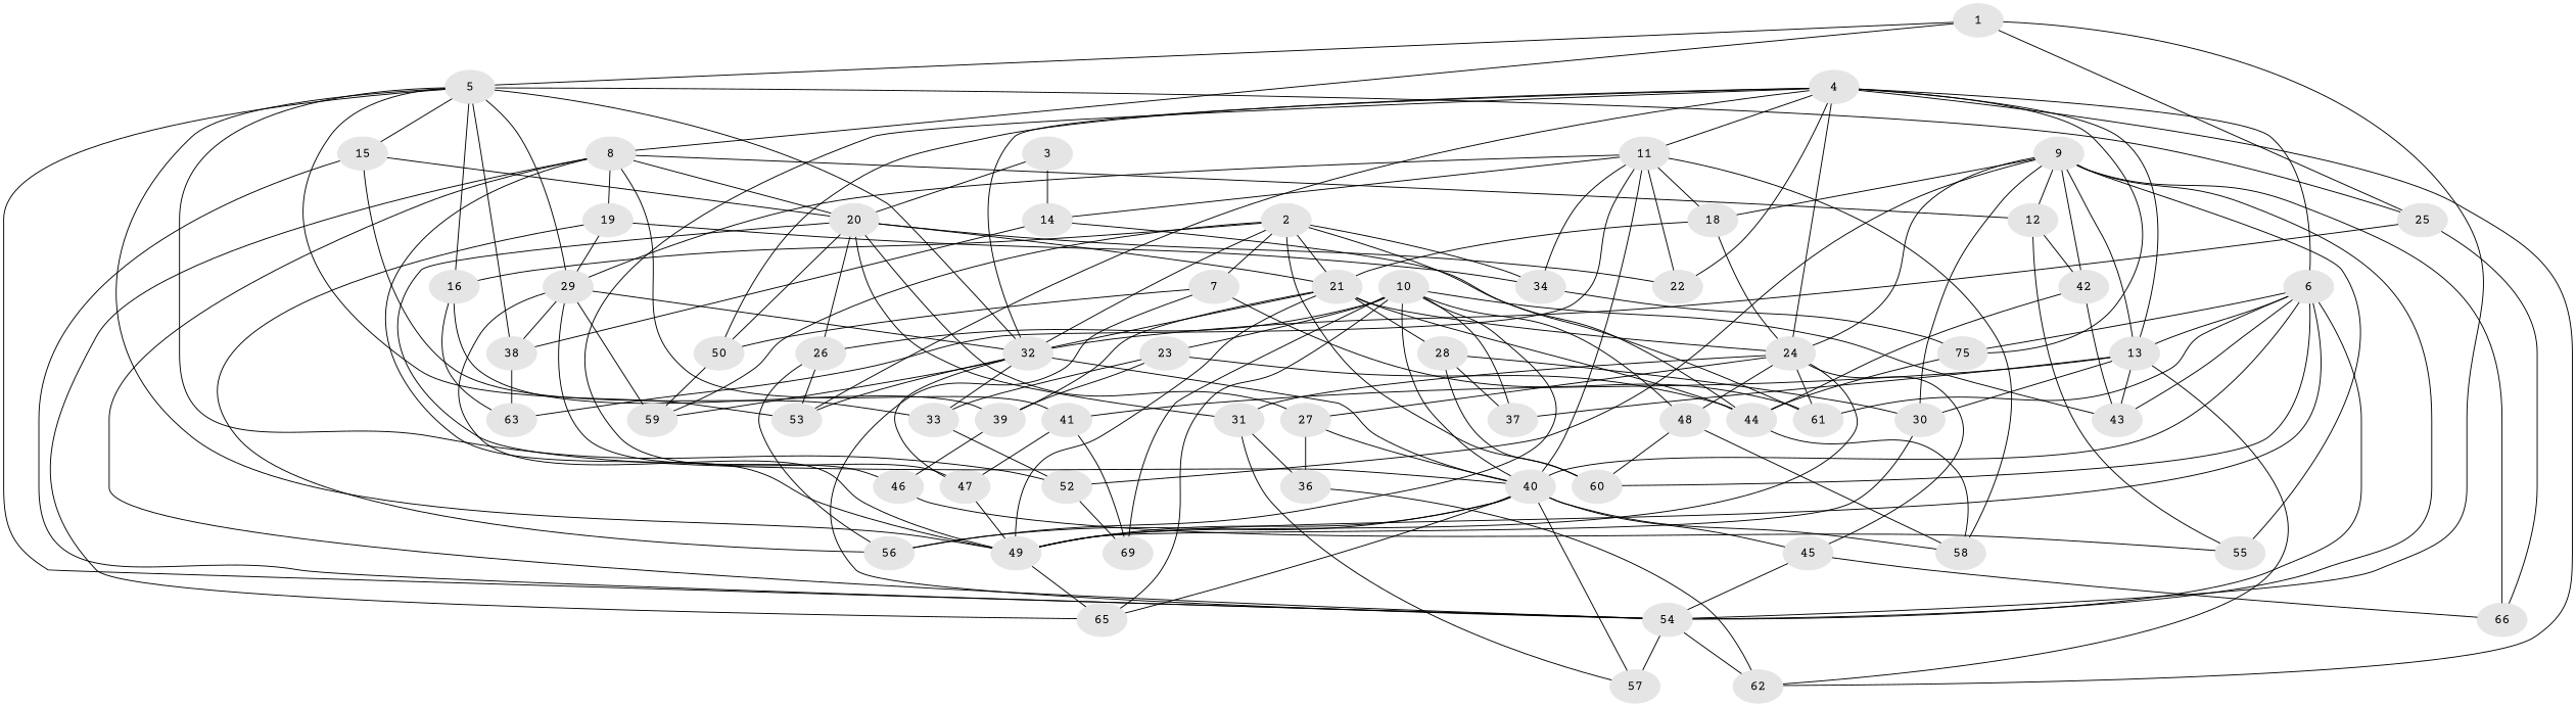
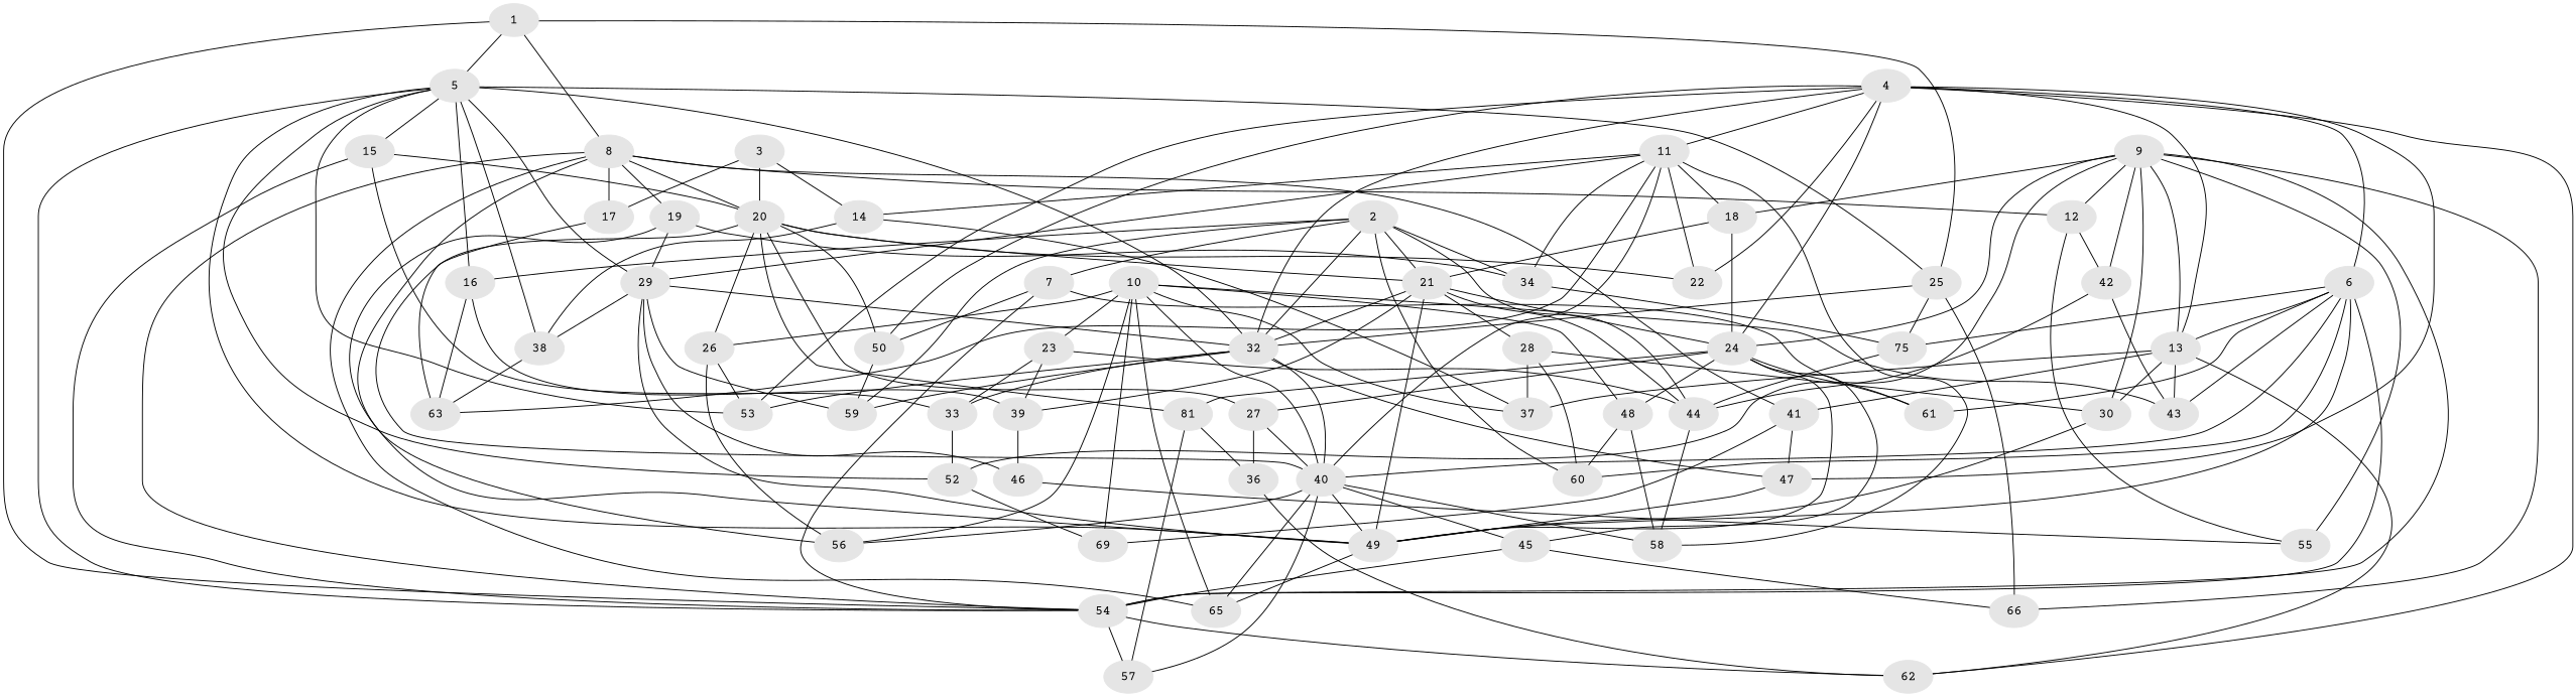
  graph {
    fontname="Courier Prime"
    node [color=gray90 fontname="Courier Prime" style=filled]
    edge [fontname="Courier Prime" weight=1.0]
    1
    5
    8
    25
    54
    16
    32
    53
    15
    29
    38
    49
    52
+   17
    20
    12
    19
    41
    65
    66
    62
    57
    2
    7
    21
    34
    44
    59
    60
    50
    61
    63
    39
    24
    28
    47
    40
    33
    n39 [label=75]
    36
    58
    3
    14
    22
    26
    27
-   31
+   31 [label=81]
    4
    6
    11
    13
    43
    18
    30
    37
    48
    45
    46
    n59 [label=69]
    56
    42
    55
    9
    10
    23
    1 -- 5
    1 -- 8
    1 -- 25
    1 -- 54
    5 -- 25
    5 -- 54
    5 -- 16
    5 -- 32 [weight=2.0]
    5 -- 53
    5 -- 15
    5 -- 29
    5 -- 38
    5 -- 49
    5 -- 52
    8 -- 54
    8 -- 49
+   8 -- 17 [weight=2.0]
    8 -- 20
    8 -- 12
    8 -- 19
    8 -- 41
    8 -- 65
    25 -- 32
    25 -- 66
    54 -- 62
    54 -- 57 [weight=2.0]
    16 -- 63
    16 -- 39
    32 -- 53
    32 -- 59
    32 -- 47
    32 -- 40
    32 -- 33
    15 -- 54
    15 -- 20
    15 -- 33
    29 -- 32
    29 -- 38
    29 -- 49
    29 -- 59
    29 -- 46
    38 -- 63
    49 -- 65
    52 -- n59
+   17 -- 63
    20 -- 21
    20 -- 50
    20 -- 40
    20 -- 22
    20 -- 26
    20 -- 27
    20 -- 31
    12 -- 42
    12 -- 55
    19 -- 29
    19 -- 34
    19 -- 56
    41 -- 47
    41 -- n59
    2 -- 16
    2 -- 32
    2 -- 7
    2 -- 21
    2 -- 34
    2 -- 44 [weight=3.0]
    2 -- 59
    2 -- 60 [weight=2.0]
    7 -- 54
    7 -- 50
    7 -- 61
    21 -- 32
    21 -- 49 [weight=2.0]
    21 -- 44
    21 -- 39
    21 -- 24
    21 -- 28
    34 -- n39
    44 -- 58
    50 -- 59
    39 -- 46
    24 -- 49
    24 -- 61
    24 -- 27
    24 -- 31
    24 -- 48
    24 -- 45
    28 -- 60
    28 -- 30
    28 -- 37
    47 -- 49
    40 -- 49
    40 -- 65
    40 -- 57
    40 -- 58
    40 -- 45
    40 -- 56
    33 -- 52
    n39 -- 44
    36 -- 62
+   3 -- 17
    3 -- 20
    3 -- 14
    14 -- 38
-   14 -- 61
+   14 -- 37
    26 -- 53
    26 -- 56
    27 -- 40
    27 -- 36
    31 -- 57
    31 -- 36
    4 -- 32
    4 -- 53
    4 -- 62
    4 -- 50
    4 -- 24 [weight=2.0]
    4 -- 47
-   4 -- n39
+   25 -- n39
    4 -- 22
    4 -- 6
    4 -- 11
    4 -- 13
    6 -- 54 [weight=2.0]
    6 -- 49
    6 -- 60
    6 -- 61
    6 -- 40
    6 -- n39
    6 -- 13
    6 -- 43
    11 -- 29
    11 -- 34
    11 -- 63
    11 -- 40
    11 -- 58
    11 -- 14
    11 -- 22 [weight=2.0]
    11 -- 18
    13 -- 41
    13 -- 62
    13 -- 43
    13 -- 30
    13 -- 37 [weight=2.0]
    18 -- 21
    18 -- 24
    30 -- 49
    48 -- 60
    48 -- 58
    45 -- 54
    45 -- 66
    46 -- 55
    42 -- 44
    42 -- 43
    9 -- 54
    9 -- 52
    9 -- 12
    9 -- 66
    9 -- 24 [weight=2.0]
    9 -- 13
    9 -- 18
    9 -- 30
    9 -- 42
    9 -- 55 [weight=2.0]
    10 -- 65
    10 -- 40
    10 -- 26
    10 -- 43
    10 -- 37
    10 -- 48
    10 -- n59 [weight=2.0]
    10 -- 56
    10 -- 23
    23 -- 44
    23 -- 39
    23 -- 33
  }
